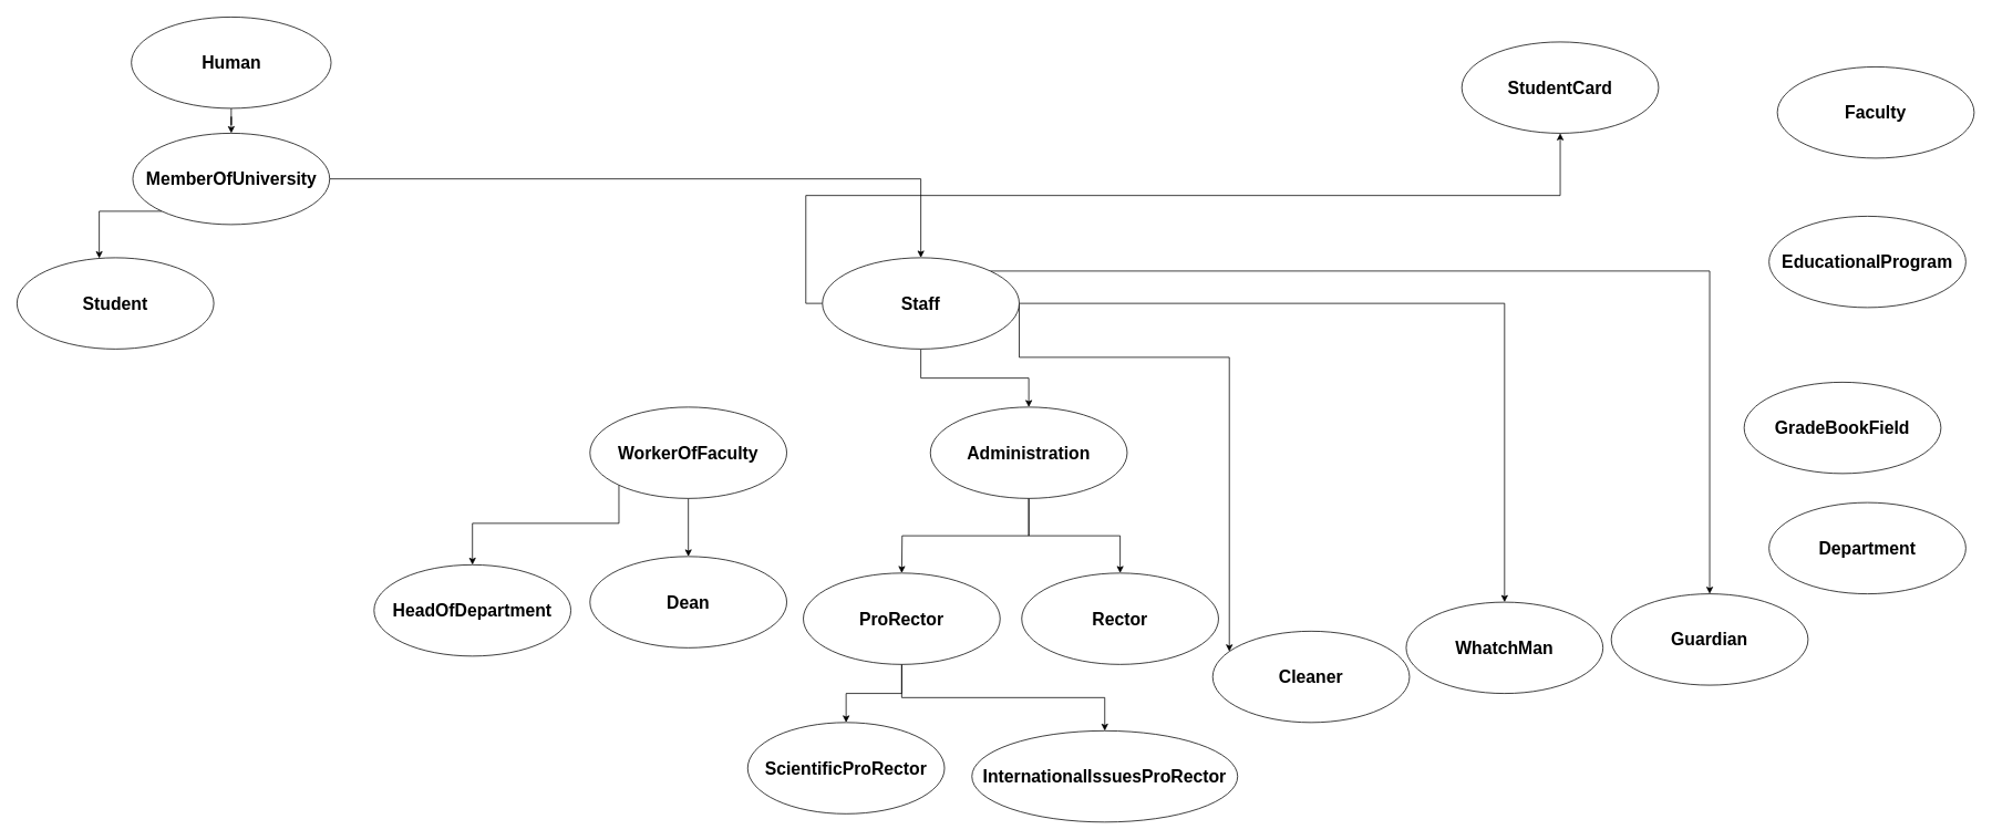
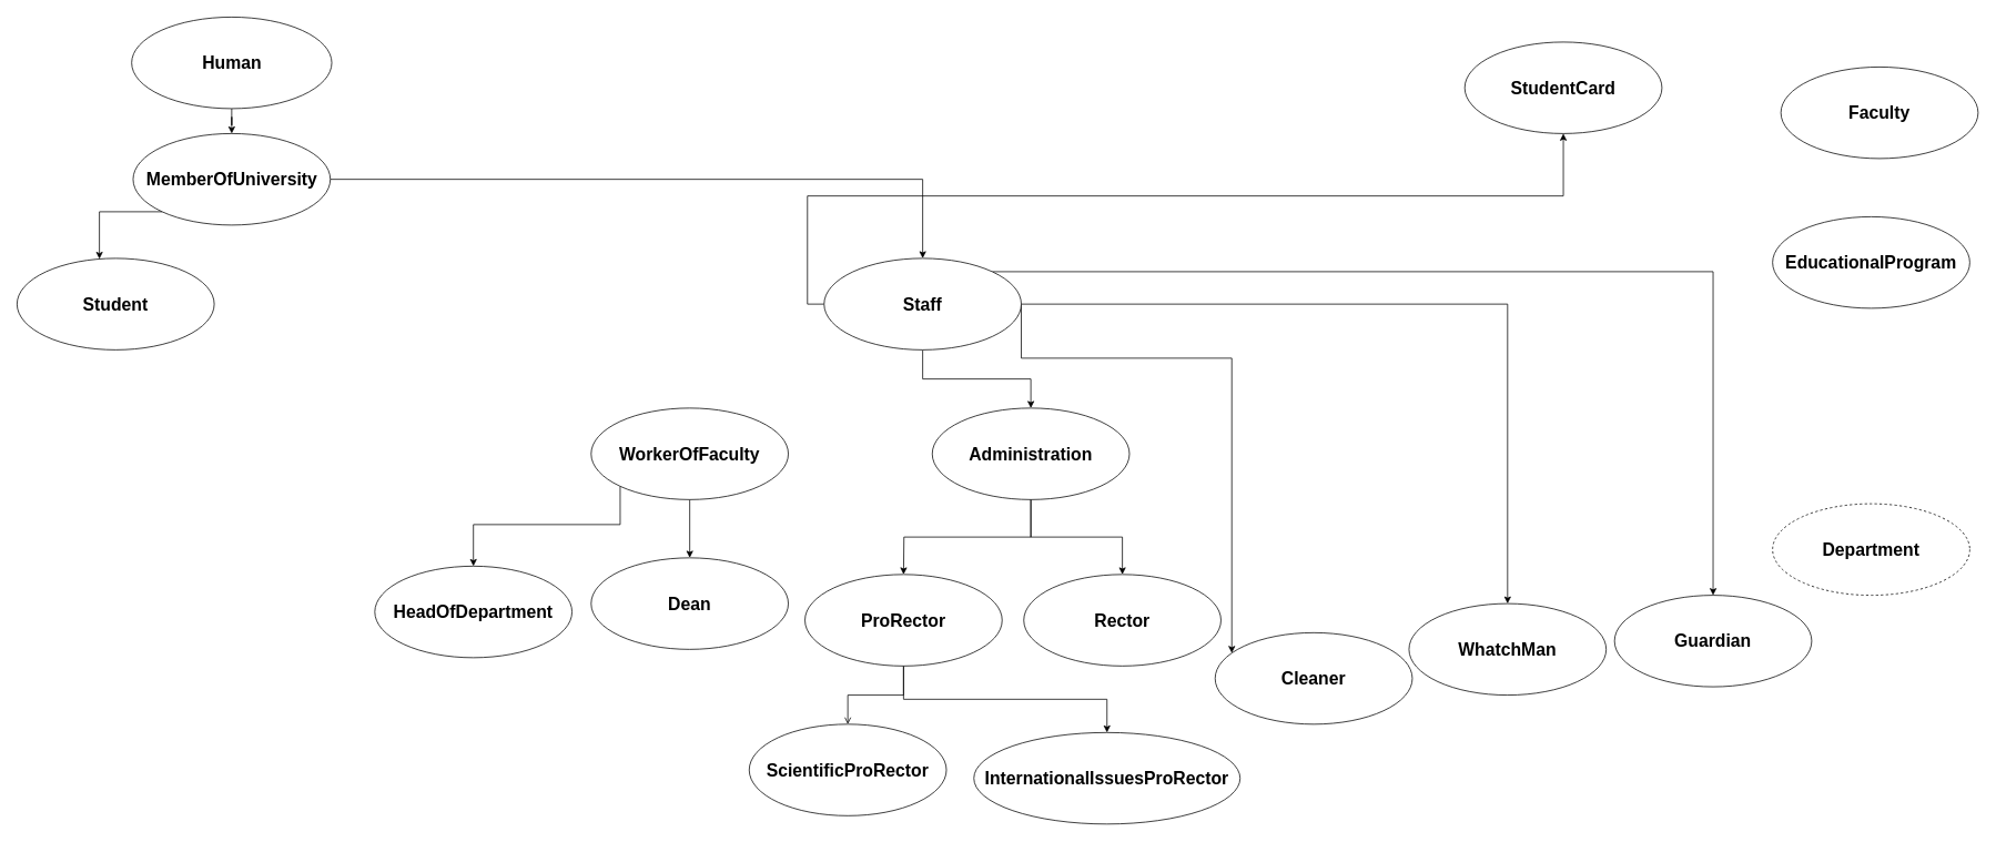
  <mxCell id="0" />
  <mxCell id="1" parent="0" />
  <mxCell id="2" style="edgeStyle=orthogonalEdgeStyle;rounded=0;orthogonalLoop=1;jettySize=auto;html=1;exitX=0.5;exitY=1;exitDx=0;exitDy=0;fontSize=21;endArrow=classic;endFill=1;fontStyle=1" parent="1" source="3" target="6" edge="1"><mxGeometry relative="1" as="geometry" /></mxCell>
  <mxCell id="3" value="&lt;font style=&quot;font-size: 21px;&quot;&gt;Human&lt;/font&gt;" style="ellipse;whiteSpace=wrap;html=1;fontSize=21;fontStyle=1" parent="1" vertex="1"><mxGeometry x="157.75" y="20" width="240.5" height="110" as="geometry" /></mxCell>
  <mxCell id="4" style="edgeStyle=orthogonalEdgeStyle;rounded=0;orthogonalLoop=1;jettySize=auto;html=1;exitX=0;exitY=1;exitDx=0;exitDy=0;fontSize=21;endArrow=classic;endFill=1;fontStyle=1" parent="1" source="6" target="7" edge="1"><mxGeometry relative="1" as="geometry"><Array as="points"><mxPoint x="119" y="254" /></Array></mxGeometry></mxCell>
  <mxCell id="5" style="edgeStyle=orthogonalEdgeStyle;rounded=0;orthogonalLoop=1;jettySize=auto;html=1;exitX=1;exitY=0.5;exitDx=0;exitDy=0;entryX=0.5;entryY=0;entryDx=0;entryDy=0;fontSize=21;endArrow=classic;endFill=1;fontStyle=1" parent="1" source="6" target="13" edge="1"><mxGeometry relative="1" as="geometry" /></mxCell>
  <mxCell id="6" value="&lt;span style=&quot;font-size: 21px;&quot;&gt;MemberOfUniversity&lt;/span&gt;" style="ellipse;whiteSpace=wrap;html=1;fontSize=21;fontStyle=1" parent="1" vertex="1"><mxGeometry x="159.5" y="160" width="237" height="110" as="geometry" /></mxCell>
  <mxCell id="7" value="&lt;span style=&quot;font-size: 21px;&quot;&gt;Student&lt;/span&gt;" style="ellipse;whiteSpace=wrap;html=1;fontSize=21;fontStyle=1" parent="1" vertex="1"><mxGeometry x="20" y="310" width="237" height="110" as="geometry" /></mxCell>
  <mxCell id="8" style="edgeStyle=orthogonalEdgeStyle;rounded=0;orthogonalLoop=1;jettySize=auto;html=1;exitX=0;exitY=0.5;exitDx=0;exitDy=0;fontSize=21;endArrow=classic;endFill=1;fontStyle=1;" parent="1" source="13" target="34" edge="1"><mxGeometry relative="1" as="geometry"><mxPoint x="818.5" y="510" as="targetPoint" /></mxGeometry></mxCell>
  <mxCell id="9" style="edgeStyle=orthogonalEdgeStyle;rounded=0;orthogonalLoop=1;jettySize=auto;html=1;exitX=0.5;exitY=1;exitDx=0;exitDy=0;" parent="1" source="13" target="16" edge="1"><mxGeometry relative="1" as="geometry" /></mxCell>
  <mxCell id="10" style="edgeStyle=orthogonalEdgeStyle;rounded=0;orthogonalLoop=1;jettySize=auto;html=1;exitX=1;exitY=0.5;exitDx=0;exitDy=0;" parent="1" source="13" target="17" edge="1"><mxGeometry relative="1" as="geometry"><Array as="points"><mxPoint x="1227" y="430" /><mxPoint x="1480" y="430" /></Array></mxGeometry></mxCell>
  <mxCell id="11" style="edgeStyle=orthogonalEdgeStyle;rounded=0;orthogonalLoop=1;jettySize=auto;html=1;exitX=1;exitY=0.5;exitDx=0;exitDy=0;" parent="1" source="13" target="18" edge="1"><mxGeometry relative="1" as="geometry" /></mxCell>
  <mxCell id="12" style="edgeStyle=orthogonalEdgeStyle;rounded=0;orthogonalLoop=1;jettySize=auto;html=1;exitX=1;exitY=0;exitDx=0;exitDy=0;" parent="1" source="13" target="19" edge="1"><mxGeometry relative="1" as="geometry" /></mxCell>
  <mxCell id="13" value="&lt;span style=&quot;font-size: 21px;&quot;&gt;Staff&lt;br style=&quot;font-size: 21px;&quot;&gt;&lt;/span&gt;" style="ellipse;whiteSpace=wrap;html=1;fontSize=21;fontStyle=1" parent="1" vertex="1"><mxGeometry x="990" y="310" width="237" height="110" as="geometry" /></mxCell>
  <mxCell id="14" style="edgeStyle=orthogonalEdgeStyle;rounded=0;orthogonalLoop=1;jettySize=auto;html=1;exitX=0.5;exitY=1;exitDx=0;exitDy=0;" parent="1" source="16" target="24" edge="1"><mxGeometry relative="1" as="geometry"><Array as="points"><mxPoint x="1238" y="645" /><mxPoint x="1086" y="645" /></Array></mxGeometry></mxCell>
  <mxCell id="15" style="edgeStyle=orthogonalEdgeStyle;rounded=0;orthogonalLoop=1;jettySize=auto;html=1;exitX=0.5;exitY=1;exitDx=0;exitDy=0;entryX=0.5;entryY=0;entryDx=0;entryDy=0;" parent="1" source="16" target="25" edge="1"><mxGeometry relative="1" as="geometry" /></mxCell>
  <mxCell id="16" value="&lt;span style=&quot;font-size: 21px&quot;&gt;Administration&lt;br style=&quot;font-size: 21px&quot;&gt;&lt;/span&gt;" style="ellipse;whiteSpace=wrap;html=1;fontSize=21;fontStyle=1" parent="1" vertex="1"><mxGeometry x="1120" y="490" width="237" height="110" as="geometry" /></mxCell>
  <mxCell id="17" value="&lt;span style=&quot;font-size: 21px;&quot;&gt;Cleaner&lt;br style=&quot;font-size: 21px;&quot;&gt;&lt;/span&gt;" style="ellipse;whiteSpace=wrap;html=1;fontSize=21;fontStyle=1" parent="1" vertex="1"><mxGeometry x="1460" y="760" width="237" height="110" as="geometry" /></mxCell>
  <mxCell id="18" value="&lt;span style=&quot;font-size: 21px;&quot;&gt;WhatchMan&lt;br style=&quot;font-size: 21px;&quot;&gt;&lt;/span&gt;" style="ellipse;whiteSpace=wrap;html=1;fontSize=21;fontStyle=1" parent="1" vertex="1"><mxGeometry x="1693" y="725" width="237" height="110" as="geometry" /></mxCell>
  <mxCell id="19" value="&lt;span style=&quot;font-size: 21px;&quot;&gt;Guardian&lt;br style=&quot;font-size: 21px;&quot;&gt;&lt;/span&gt;" style="ellipse;whiteSpace=wrap;html=1;fontSize=21;fontStyle=1" parent="1" vertex="1"><mxGeometry x="1940" y="715" width="237" height="110" as="geometry" /></mxCell>
  <mxCell id="20" value="&lt;span style=&quot;font-size: 21px;&quot;&gt;Dean&lt;br style=&quot;font-size: 21px;&quot;&gt;&lt;/span&gt;" style="ellipse;whiteSpace=wrap;html=1;fontSize=21;fontStyle=1" parent="1" vertex="1"><mxGeometry x="710" y="670" width="237" height="110" as="geometry" /></mxCell>
  <mxCell id="21" value="&lt;span style=&quot;font-size: 21px;&quot;&gt;HeadOfDepartment&lt;br style=&quot;font-size: 21px;&quot;&gt;&lt;/span&gt;" style="ellipse;whiteSpace=wrap;html=1;fontSize=21;fontStyle=1" parent="1" vertex="1"><mxGeometry x="450" y="680" width="237" height="110" as="geometry" /></mxCell>
- <mxCell id="22" style="edgeStyle=orthogonalEdgeStyle;rounded=0;orthogonalLoop=1;jettySize=auto;html=1;exitX=0.5;exitY=1;exitDx=0;exitDy=0;fontSize=21;endArrow=classic;endFill=1;fontStyle=1" parent="1" source="24" target="26" edge="1"><mxGeometry relative="1" as="geometry" /></mxCell>
+ <mxCell id="22" style="edgeStyle=orthogonalEdgeStyle;rounded=0;orthogonalLoop=1;jettySize=auto;html=1;exitX=0.5;exitY=1;exitDx=0;exitDy=0;fontSize=21;endArrow=open;endFill=1;fontStyle=1;" parent="1" source="24" target="26" edge="1"><mxGeometry relative="1" as="geometry" /></mxCell>
  <mxCell id="23" style="edgeStyle=orthogonalEdgeStyle;rounded=0;orthogonalLoop=1;jettySize=auto;html=1;exitX=0.5;exitY=1;exitDx=0;exitDy=0;fontSize=21;endArrow=classic;endFill=1;fontStyle=1" parent="1" source="24" target="27" edge="1"><mxGeometry relative="1" as="geometry"><mxPoint x="1320" y="870" as="targetPoint" /></mxGeometry></mxCell>
  <mxCell id="24" value="&lt;span style=&quot;font-size: 21px;&quot;&gt;ProRector&lt;br style=&quot;font-size: 21px;&quot;&gt;&lt;/span&gt;" style="ellipse;whiteSpace=wrap;html=1;fontSize=21;fontStyle=1" parent="1" vertex="1"><mxGeometry x="967" y="690" width="237" height="110" as="geometry" /></mxCell>
  <mxCell id="25" value="&lt;span style=&quot;font-size: 21px;&quot;&gt;Rector&lt;br style=&quot;font-size: 21px;&quot;&gt;&lt;/span&gt;" style="ellipse;whiteSpace=wrap;html=1;fontSize=21;fontStyle=1" parent="1" vertex="1"><mxGeometry x="1230" y="690" width="237" height="110" as="geometry" /></mxCell>
  <mxCell id="26" value="&lt;span style=&quot;font-size: 21px;&quot;&gt;ScientificProRector&lt;br style=&quot;font-size: 21px;&quot;&gt;&lt;/span&gt;" style="ellipse;whiteSpace=wrap;html=1;fontSize=21;fontStyle=1" parent="1" vertex="1"><mxGeometry x="900" y="870" width="237" height="110" as="geometry" /></mxCell>
  <mxCell id="27" value="&lt;span style=&quot;font-size: 21px;&quot;&gt;InternationalIssuesProRector&lt;br style=&quot;font-size: 21px;&quot;&gt;&lt;/span&gt;" style="ellipse;whiteSpace=wrap;html=1;fontSize=21;fontStyle=1" parent="1" vertex="1"><mxGeometry x="1170" y="880" width="320" height="110" as="geometry" /></mxCell>
  <mxCell id="28" style="edgeStyle=orthogonalEdgeStyle;rounded=0;orthogonalLoop=1;jettySize=auto;html=1;exitX=0;exitY=1;exitDx=0;exitDy=0;entryX=0.5;entryY=0;entryDx=0;entryDy=0;" parent="1" source="30" target="21" edge="1"><mxGeometry relative="1" as="geometry"><Array as="points"><mxPoint x="744" y="630" /><mxPoint x="568" y="630" /></Array></mxGeometry></mxCell>
  <mxCell id="29" style="edgeStyle=orthogonalEdgeStyle;rounded=0;orthogonalLoop=1;jettySize=auto;html=1;exitX=0.5;exitY=1;exitDx=0;exitDy=0;" parent="1" source="30" target="20" edge="1"><mxGeometry relative="1" as="geometry" /></mxCell>
  <mxCell id="30" value="&lt;span style=&quot;font-size: 21px&quot;&gt;WorkerOfFaculty&lt;br style=&quot;font-size: 21px&quot;&gt;&lt;/span&gt;" style="ellipse;whiteSpace=wrap;html=1;fontSize=21;fontStyle=1" parent="1" vertex="1"><mxGeometry x="710" y="490" width="237" height="110" as="geometry" /></mxCell>
  <mxCell id="31" value="&lt;span style=&quot;font-size: 21px&quot;&gt;Faculty&lt;br style=&quot;font-size: 21px&quot;&gt;&lt;/span&gt;" style="ellipse;whiteSpace=wrap;html=1;fontSize=21;fontStyle=1" parent="1" vertex="1"><mxGeometry x="2140" y="80" width="237" height="110" as="geometry" /></mxCell>
  <mxCell id="32" value="&lt;span style=&quot;font-size: 21px&quot;&gt;EducationalProgram&lt;br style=&quot;font-size: 21px&quot;&gt;&lt;/span&gt;" style="ellipse;whiteSpace=wrap;html=1;fontSize=21;fontStyle=1" parent="1" vertex="1"><mxGeometry x="2130" y="260" width="237" height="110" as="geometry" /></mxCell>
- <mxCell id="33" value="&lt;span style=&quot;font-size: 21px&quot;&gt;GradeBookField&lt;br style=&quot;font-size: 21px&quot;&gt;&lt;/span&gt;" style="ellipse;whiteSpace=wrap;html=1;fontSize=21;fontStyle=1" parent="1" vertex="1"><mxGeometry x="2100" y="460" width="237" height="110" as="geometry" /></mxCell>
  <mxCell id="34" value="&lt;span style=&quot;font-size: 21px&quot;&gt;StudentCard&lt;br style=&quot;font-size: 21px&quot;&gt;&lt;/span&gt;" style="ellipse;whiteSpace=wrap;html=1;fontSize=21;fontStyle=1" parent="1" vertex="1"><mxGeometry x="1760" y="50" width="237" height="110" as="geometry" /></mxCell>
- <mxCell id="35" value="&lt;span style=&quot;font-size: 21px&quot;&gt;Department&lt;br style=&quot;font-size: 21px&quot;&gt;&lt;/span&gt;" style="ellipse;whiteSpace=wrap;html=1;fontSize=21;fontStyle=1" parent="1" vertex="1"><mxGeometry x="2130" y="605" width="237" height="110" as="geometry" /></mxCell>
+ <mxCell id="35" value="&lt;span style=&quot;font-size: 21px&quot;&gt;Department&lt;br style=&quot;font-size: 21px&quot;&gt;&lt;/span&gt;" style="ellipse;whiteSpace=wrap;html=1;fontSize=21;fontStyle=1;dashed=1;" parent="1" vertex="1"><mxGeometry x="2130" y="605" width="237" height="110" as="geometry" /></mxCell>
